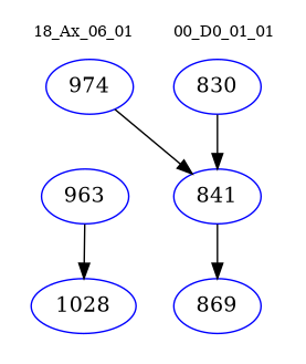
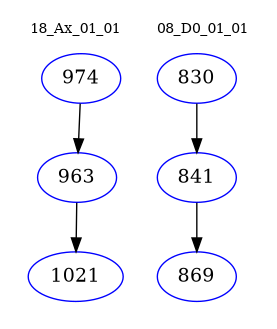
  digraph {
    node [color=blue]
    edge [color=black]
    n1 [label=974]
    n2 [label=963]
-   n3 [label=1028]
+   n3 [label=1021]
    n4 [label=830]
    n5 [label=841]
    n6 [label=869]
    subgraph cluster_1 {
      color=white
      fontsize=10
-     label="18_Ax_06_01"
+     label="18_Ax_01_01"
      n1
      n2
      n3
    }
    subgraph cluster_2 {
      color=white
      fontsize=10
-     label="00_D0_01_01"
+     label="08_D0_01_01"
      n4
      n5
      n6
    }
-   n1 -> n5
+   n1 -> n2
    n2 -> n3
    n4 -> n5
    n5 -> n6
  }
